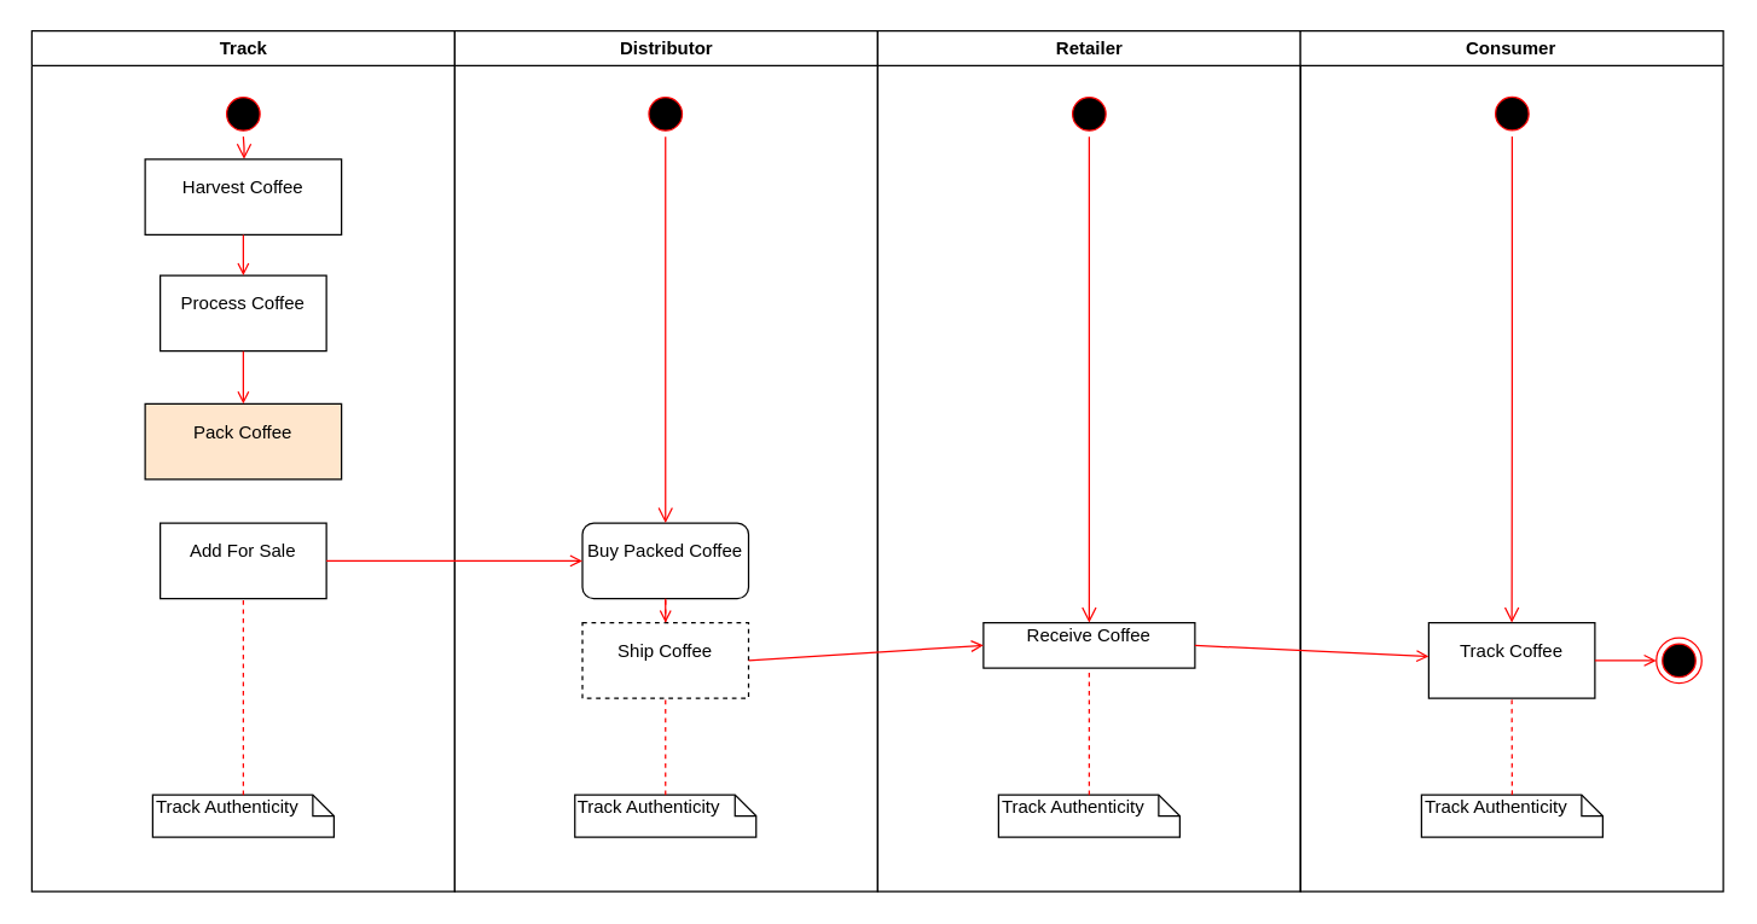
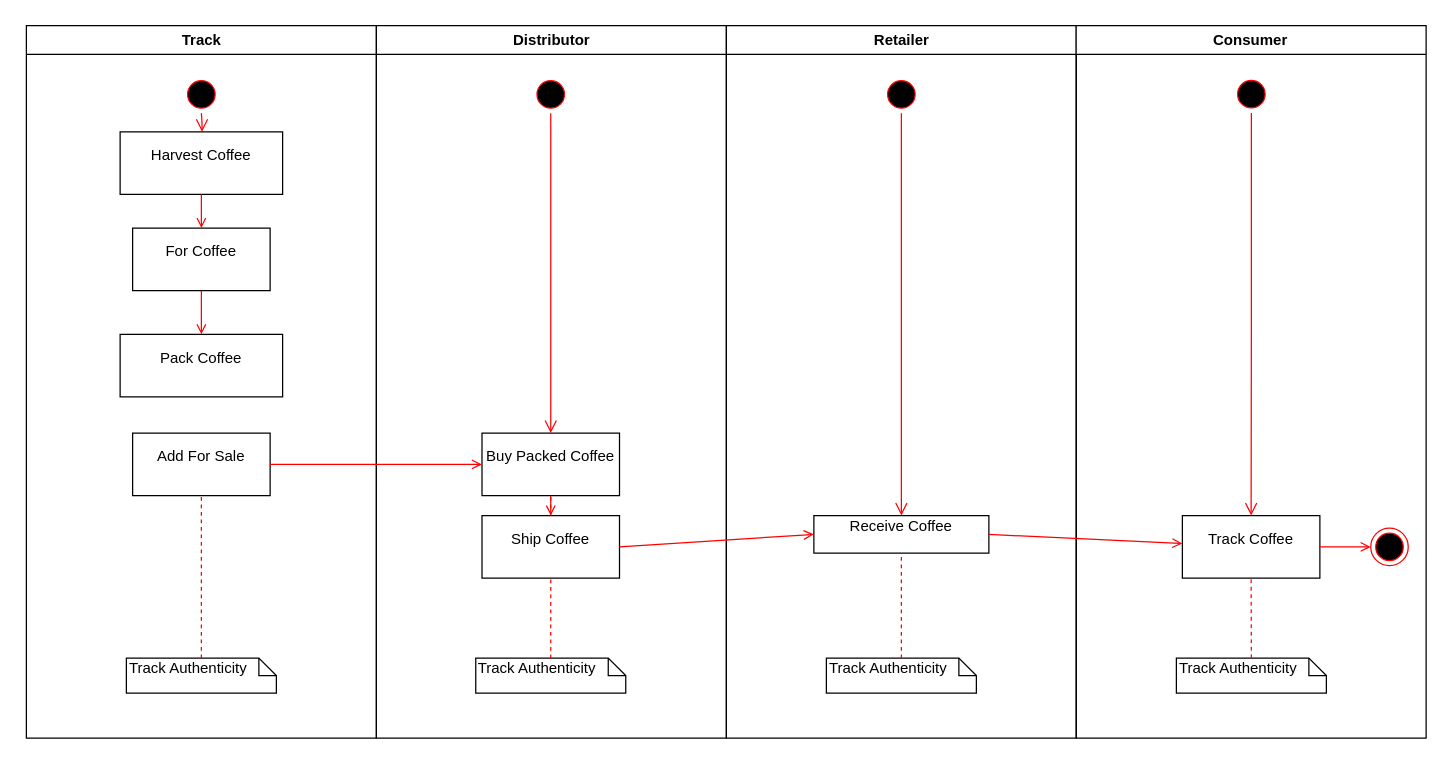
  <mxCell id="0" />
  <mxCell id="1" parent="0" />
  <mxCell id="2" value="Track" style="swimlane;whiteSpace=wrap" parent="1" vertex="1"><mxGeometry x="20.5" y="20" width="280" height="570" as="geometry" /></mxCell>
  <mxCell id="3" value="" style="ellipse;shape=startState;fillColor=#000000;strokeColor=#ff0000;" parent="2" vertex="1"><mxGeometry x="125" y="40" width="30" height="30" as="geometry" /></mxCell>
  <mxCell id="4" value="" style="edgeStyle=elbowEdgeStyle;elbow=horizontal;verticalAlign=bottom;endArrow=open;endSize=8;strokeColor=#FF0000;endFill=1;rounded=0" parent="2" source="3" target="5" edge="1"><mxGeometry x="100" y="40" as="geometry"><mxPoint x="115" y="110" as="targetPoint" /></mxGeometry></mxCell>
  <mxCell id="5" value="Harvest Coffee&#10;" style="" parent="2" vertex="1"><mxGeometry x="75" y="85" width="130" height="50" as="geometry" /></mxCell>
- <mxCell id="6" value="Process Coffee&#10;" style="" parent="2" vertex="1"><mxGeometry x="85" y="162" width="110" height="50" as="geometry" /></mxCell>
+ <mxCell id="6" value="For Coffee&#10;" style="" parent="2" vertex="1"><mxGeometry x="85" y="162" width="110" height="50" as="geometry" /></mxCell>
  <mxCell id="7" value="" style="endArrow=open;strokeColor=#FF0000;endFill=1;rounded=0" parent="2" source="5" target="6" edge="1"><mxGeometry relative="1" as="geometry" /></mxCell>
- <mxCell id="8" value="Pack Coffee&#10;" style="fillColor=#ffe6cc;" parent="2" vertex="1"><mxGeometry x="75" y="247" width="130" height="50" as="geometry" /></mxCell>
+ <mxCell id="8" value="Pack Coffee&#10;" style="" parent="2" vertex="1"><mxGeometry x="75" y="247" width="130" height="50" as="geometry" /></mxCell>
  <mxCell id="9" value="" style="endArrow=open;strokeColor=#FF0000;endFill=1;rounded=0;entryX=0.5;entryY=0;entryDx=0;entryDy=0;" parent="2" source="6" target="8" edge="1"><mxGeometry relative="1" as="geometry"><mxPoint x="115.5" y="312" as="targetPoint" /></mxGeometry></mxCell>
  <mxCell id="10" value="Add For Sale&#10;" style="" parent="2" vertex="1"><mxGeometry x="85" y="326" width="110" height="50" as="geometry" /></mxCell>
  <mxCell id="11" value="Track Authenticity&lt;br&gt;&lt;br&gt;" style="shape=note;whiteSpace=wrap;html=1;size=14;verticalAlign=top;align=left;spacingTop=-6;" parent="2" vertex="1"><mxGeometry x="80" y="506" width="120" height="28" as="geometry" /></mxCell>
  <mxCell id="12" value="" style="endArrow=none;dashed=1;html=1;exitX=0.5;exitY=0;exitDx=0;exitDy=0;exitPerimeter=0;fillColor=#f8cecc;strokeColor=#FF0000;" parent="2" source="11" target="10" edge="1"><mxGeometry width="50" height="50" relative="1" as="geometry"><mxPoint x="-4.5" y="642" as="sourcePoint" /><mxPoint x="45.5" y="592" as="targetPoint" /></mxGeometry></mxCell>
  <mxCell id="13" value="Distributor" style="swimlane;whiteSpace=wrap" parent="1" vertex="1"><mxGeometry x="300.5" y="20" width="280" height="570" as="geometry" /></mxCell>
- <mxCell id="14" value="Buy Packed Coffee&#10;" style="rounded=1;" parent="13" vertex="1"><mxGeometry x="84.5" y="326" width="110" height="50" as="geometry" /></mxCell>
+ <mxCell id="14" value="Buy Packed Coffee&#10;" style="" parent="13" vertex="1"><mxGeometry x="84.5" y="326" width="110" height="50" as="geometry" /></mxCell>
  <mxCell id="15" value="" style="ellipse;html=1;shape=startState;fillColor=#000000;strokeColor=#ff0000;" parent="13" vertex="1"><mxGeometry x="124.5" y="40" width="30" height="30" as="geometry" /></mxCell>
  <mxCell id="16" value="" style="edgeStyle=orthogonalEdgeStyle;html=1;verticalAlign=bottom;endArrow=open;endSize=8;strokeColor=#ff0000;entryX=0.5;entryY=0;entryDx=0;entryDy=0;" parent="13" source="15" target="14" edge="1"><mxGeometry relative="1" as="geometry"><mxPoint x="139.5" y="135" as="targetPoint" /></mxGeometry></mxCell>
  <mxCell id="17" value="Track Authenticity&lt;br&gt;&lt;br&gt;" style="shape=note;whiteSpace=wrap;html=1;size=14;verticalAlign=top;align=left;spacingTop=-6;" parent="13" vertex="1"><mxGeometry x="79.5" y="506" width="120" height="28" as="geometry" /></mxCell>
  <mxCell id="18" value="" style="endArrow=none;dashed=1;html=1;entryX=0.5;entryY=1;entryDx=0;entryDy=0;fillColor=#f8cecc;strokeColor=#FF0000;" parent="13" source="19" target="14" edge="1"><mxGeometry width="50" height="50" relative="1" as="geometry"><mxPoint x="-284.5" y="642" as="sourcePoint" /><mxPoint x="-234.5" y="592" as="targetPoint" /></mxGeometry></mxCell>
- <mxCell id="19" value="Ship Coffee&#10;" style="dashed=1;" parent="13" vertex="1"><mxGeometry x="84.5" y="392" width="110" height="50" as="geometry" /></mxCell>
+ <mxCell id="19" value="Ship Coffee&#10;" style="" parent="13" vertex="1"><mxGeometry x="84.5" y="392" width="110" height="50" as="geometry" /></mxCell>
  <mxCell id="20" value="" style="endArrow=none;dashed=1;html=1;entryX=0.5;entryY=1;entryDx=0;entryDy=0;fillColor=#f8cecc;strokeColor=#FF0000;" edge="1" parent="13" source="17" target="19"><mxGeometry width="50" height="50" relative="1" as="geometry"><mxPoint x="584" y="634" as="sourcePoint" /><mxPoint x="584" y="504" as="targetPoint" /></mxGeometry></mxCell>
  <mxCell id="21" value="" style="endArrow=open;strokeColor=#FF0000;endFill=1;rounded=0;exitX=0.5;exitY=1;exitDx=0;exitDy=0;" parent="13" source="14" target="19" edge="1"><mxGeometry relative="1" as="geometry"><mxPoint x="10" y="440" as="sourcePoint" /><mxPoint x="9.778" y="460" as="targetPoint" /></mxGeometry></mxCell>
  <mxCell id="22" value="Retailer" style="swimlane;whiteSpace=wrap" parent="1" vertex="1"><mxGeometry x="580.5" y="20" width="280" height="570" as="geometry" /></mxCell>
  <mxCell id="23" value="Receive Coffee&#10;" style="" parent="22" vertex="1"><mxGeometry x="70" y="392" width="140" height="30" as="geometry" /></mxCell>
  <mxCell id="24" value="" style="ellipse;html=1;shape=startState;fillColor=#000000;strokeColor=#ff0000;" parent="22" vertex="1"><mxGeometry x="125" y="40" width="30" height="30" as="geometry" /></mxCell>
  <mxCell id="25" value="" style="edgeStyle=orthogonalEdgeStyle;html=1;verticalAlign=bottom;endArrow=open;endSize=8;strokeColor=#ff0000;entryX=0.5;entryY=0;entryDx=0;entryDy=0;" parent="22" source="24" target="23" edge="1"><mxGeometry relative="1" as="geometry"><mxPoint x="150.5" y="130" as="targetPoint" /></mxGeometry></mxCell>
  <mxCell id="26" value="Track Authenticity&lt;br&gt;&lt;br&gt;" style="shape=note;whiteSpace=wrap;html=1;size=14;verticalAlign=top;align=left;spacingTop=-6;" parent="22" vertex="1"><mxGeometry x="80" y="506" width="120" height="28" as="geometry" /></mxCell>
  <mxCell id="27" value="" style="endArrow=none;dashed=1;html=1;entryX=0.5;entryY=1;entryDx=0;entryDy=0;exitX=0.5;exitY=0;exitDx=0;exitDy=0;exitPerimeter=0;fillColor=#f8cecc;strokeColor=#FF0000;" parent="22" source="26" target="23" edge="1"><mxGeometry width="50" height="50" relative="1" as="geometry"><mxPoint x="-564.5" y="642" as="sourcePoint" /><mxPoint x="-514.5" y="592" as="targetPoint" /></mxGeometry></mxCell>
  <mxCell id="28" value="Consumer" style="swimlane;whiteSpace=wrap;startSize=23;" parent="1" vertex="1"><mxGeometry x="860.3" y="20" width="280" height="570" as="geometry" /></mxCell>
  <mxCell id="29" value="Track Coffee&#10;" style="" parent="28" vertex="1"><mxGeometry x="85" y="392" width="110" height="50" as="geometry" /></mxCell>
  <mxCell id="30" value="" style="ellipse;html=1;shape=startState;fillColor=#000000;strokeColor=#ff0000;" parent="28" vertex="1"><mxGeometry x="125.2" y="39.8" width="30" height="30" as="geometry" /></mxCell>
  <mxCell id="31" value="" style="edgeStyle=orthogonalEdgeStyle;html=1;verticalAlign=bottom;endArrow=open;endSize=8;strokeColor=#ff0000;entryX=0.5;entryY=0;entryDx=0;entryDy=0;" parent="28" source="30" target="29" edge="1"><mxGeometry relative="1" as="geometry"><mxPoint x="140.2" y="129.8" as="targetPoint" /></mxGeometry></mxCell>
  <mxCell id="32" value="Track Authenticity&lt;br&gt;&lt;br&gt;" style="shape=note;whiteSpace=wrap;html=1;size=14;verticalAlign=top;align=left;spacingTop=-6;" parent="28" vertex="1"><mxGeometry x="80.2" y="506" width="120" height="28" as="geometry" /></mxCell>
  <mxCell id="33" value="" style="endArrow=none;dashed=1;html=1;entryX=0.5;entryY=1;entryDx=0;entryDy=0;exitX=0.5;exitY=0;exitDx=0;exitDy=0;exitPerimeter=0;fillColor=#f8cecc;strokeColor=#FF0000;" parent="28" source="32" target="29" edge="1"><mxGeometry width="50" height="50" relative="1" as="geometry"><mxPoint x="-624.3" y="642" as="sourcePoint" /><mxPoint x="-574.3" y="592" as="targetPoint" /></mxGeometry></mxCell>
  <mxCell id="34" value="" style="ellipse;html=1;shape=endState;fillColor=#000000;strokeColor=#ff0000;" parent="28" vertex="1"><mxGeometry x="235.7" y="402" width="30" height="30" as="geometry" /></mxCell>
  <mxCell id="35" value="" style="edgeStyle=none;strokeColor=#FF0000;endArrow=open;endFill=1;rounded=0;exitX=1;exitY=0.5;exitDx=0;exitDy=0;entryX=0;entryY=0.5;entryDx=0;entryDy=0;" parent="28" source="29" target="34" edge="1"><mxGeometry width="100" height="100" relative="1" as="geometry"><mxPoint x="-59.3" y="427" as="sourcePoint" /><mxPoint x="95" y="427" as="targetPoint" /></mxGeometry></mxCell>
  <mxCell id="36" value="" style="endArrow=open;strokeColor=#FF0000;endFill=1;rounded=0;entryX=0;entryY=0.5;entryDx=0;entryDy=0;exitX=1;exitY=0.5;exitDx=0;exitDy=0;" parent="1" source="10" target="14" edge="1"><mxGeometry relative="1" as="geometry"><mxPoint x="375.5" y="290" as="sourcePoint" /></mxGeometry></mxCell>
  <mxCell id="37" value="" style="edgeStyle=none;strokeColor=#FF0000;endArrow=open;endFill=1;rounded=0;exitX=1;exitY=0.5;exitDx=0;exitDy=0;" parent="1" source="23" target="29" edge="1"><mxGeometry width="100" height="100" relative="1" as="geometry"><mxPoint x="830.3" y="449.5" as="sourcePoint" /><mxPoint x="950.3" y="449.5" as="targetPoint" /></mxGeometry></mxCell>
  <mxCell id="38" value="" style="endArrow=open;strokeColor=#FF0000;endFill=1;rounded=0;entryX=0;entryY=0.5;entryDx=0;entryDy=0;exitX=1;exitY=0.5;exitDx=0;exitDy=0;" parent="1" source="19" target="23" edge="1"><mxGeometry relative="1" as="geometry"><mxPoint x="201" y="377" as="sourcePoint" /><mxPoint x="395" y="377" as="targetPoint" /></mxGeometry></mxCell>
